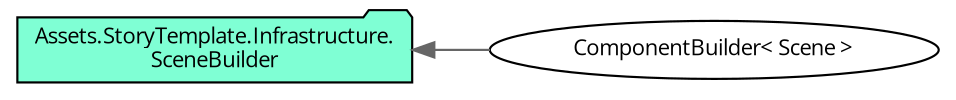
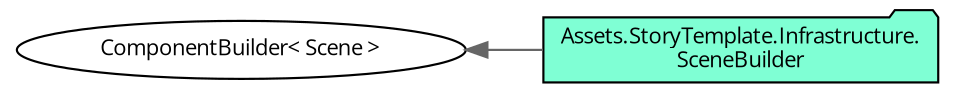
  digraph {
    rankdir=LR
    fontname="Open Sans"
    node [color=black fontname="Open Sans" fontsize=10 style=filled]
    n1 [fillcolor=aquamarine fontcolor=black height=0.2 label="Assets.StoryTemplate.Infrastructure.\lSceneBuilder" shape=folder width=0.4]
    n2 [fillcolor=white height=0.2 label="ComponentBuilder\< Scene \>" shape=ellipse width=0.4]
-   n1 -> n2 [color=gray40 dir=back fontname="Open Sans" fontsize=10 labelfontname=Helvetica labelfontsize=10 style=solid]
+   n2 -> n1 [color=gray40 dir=back fontname="Open Sans" fontsize=10 labelfontname=Helvetica labelfontsize=10 style=solid]
  }
